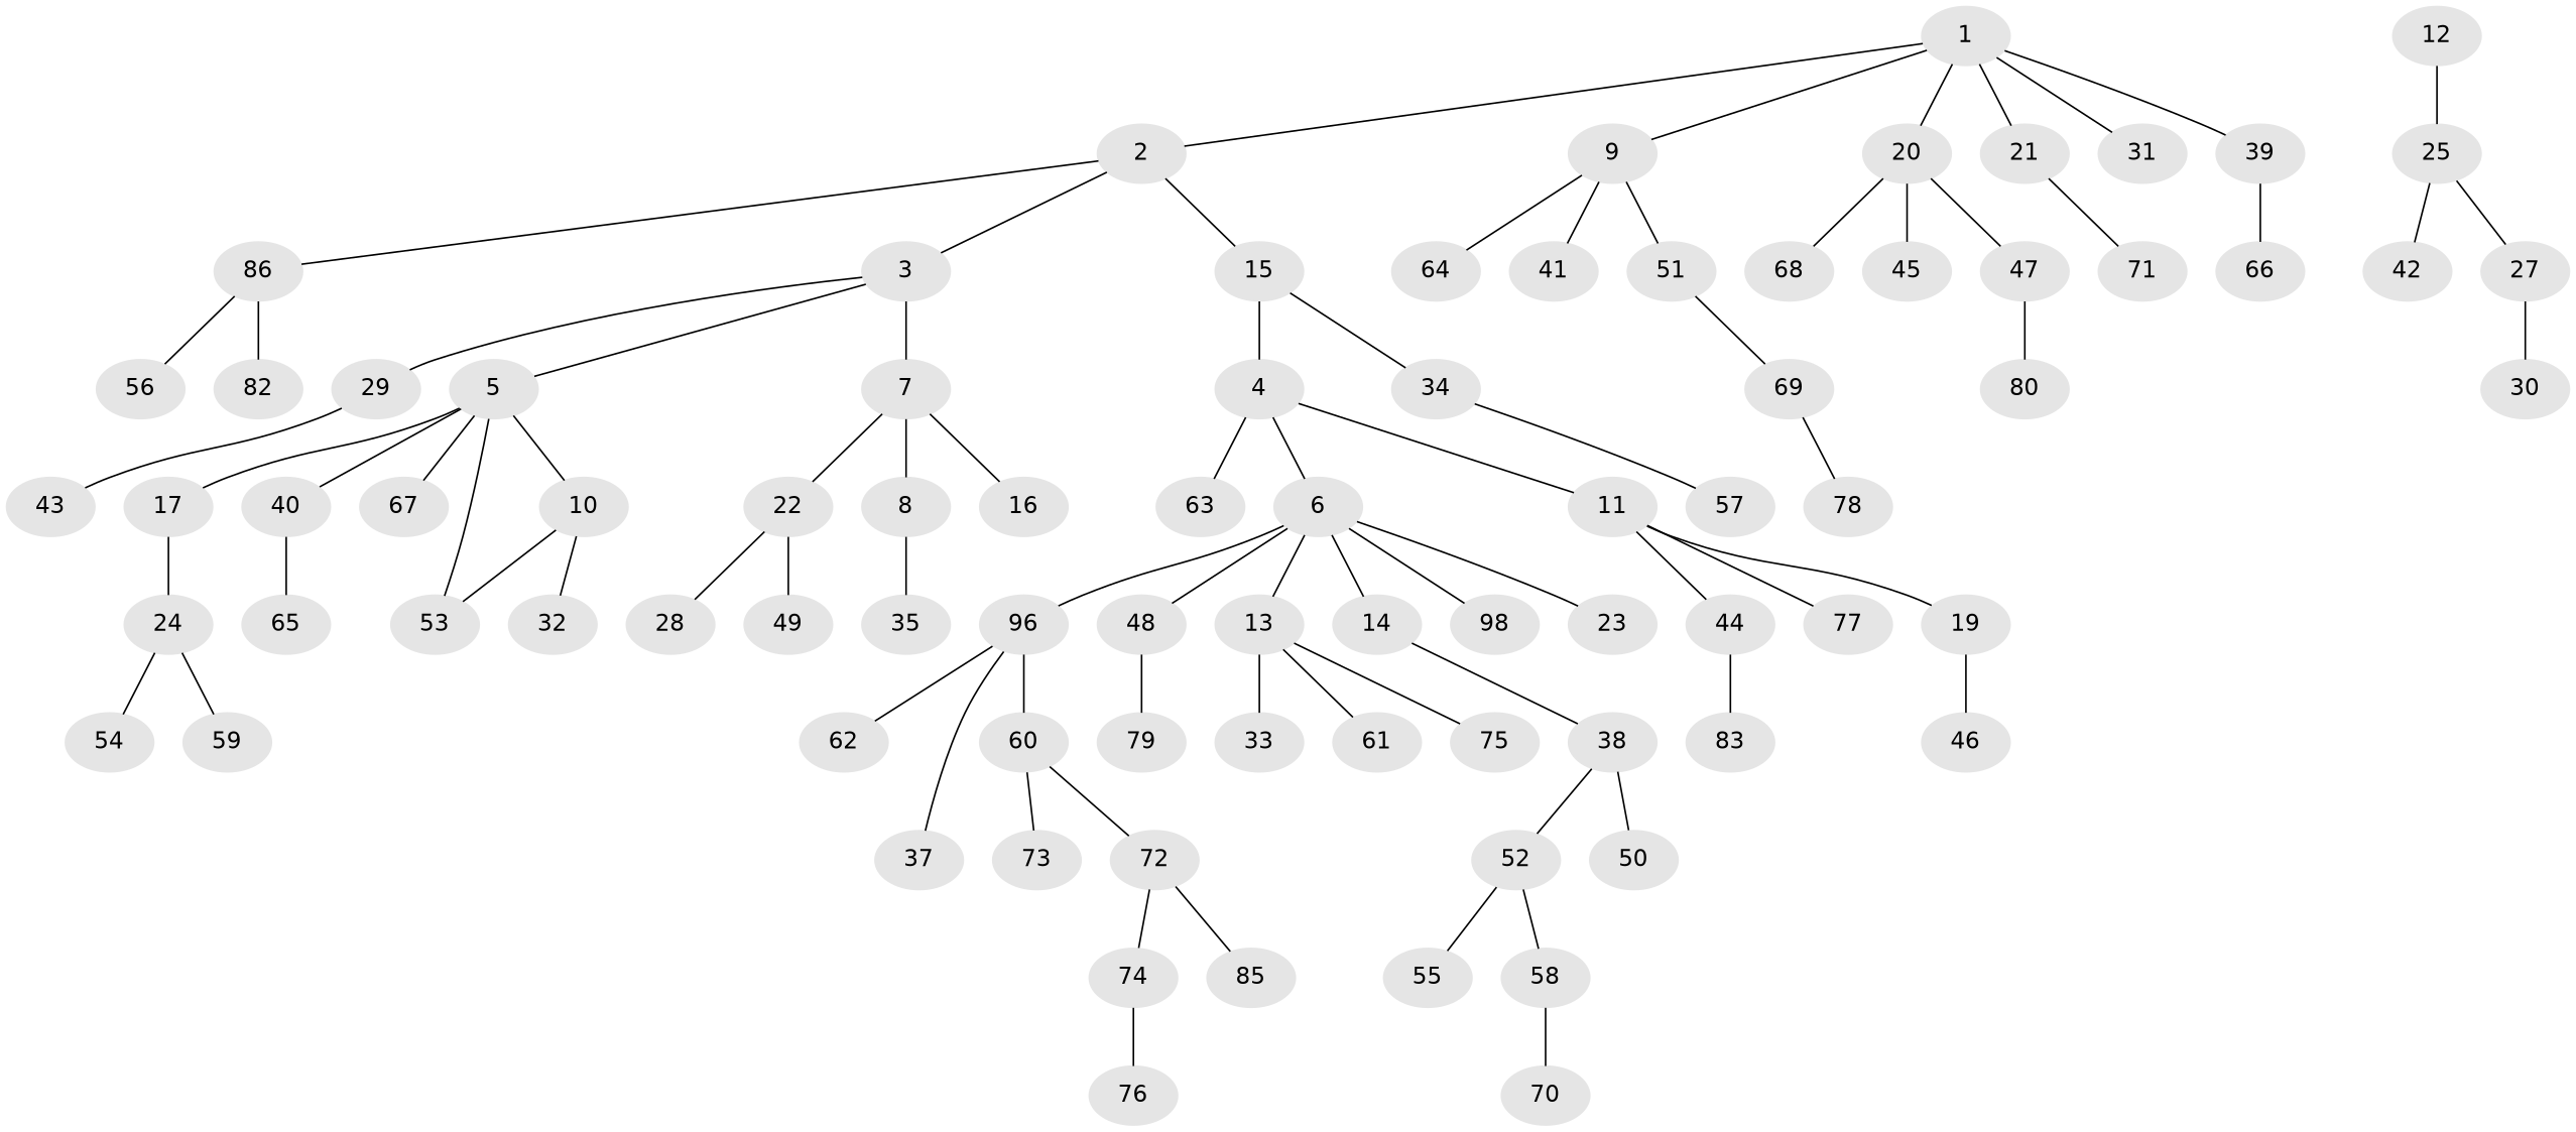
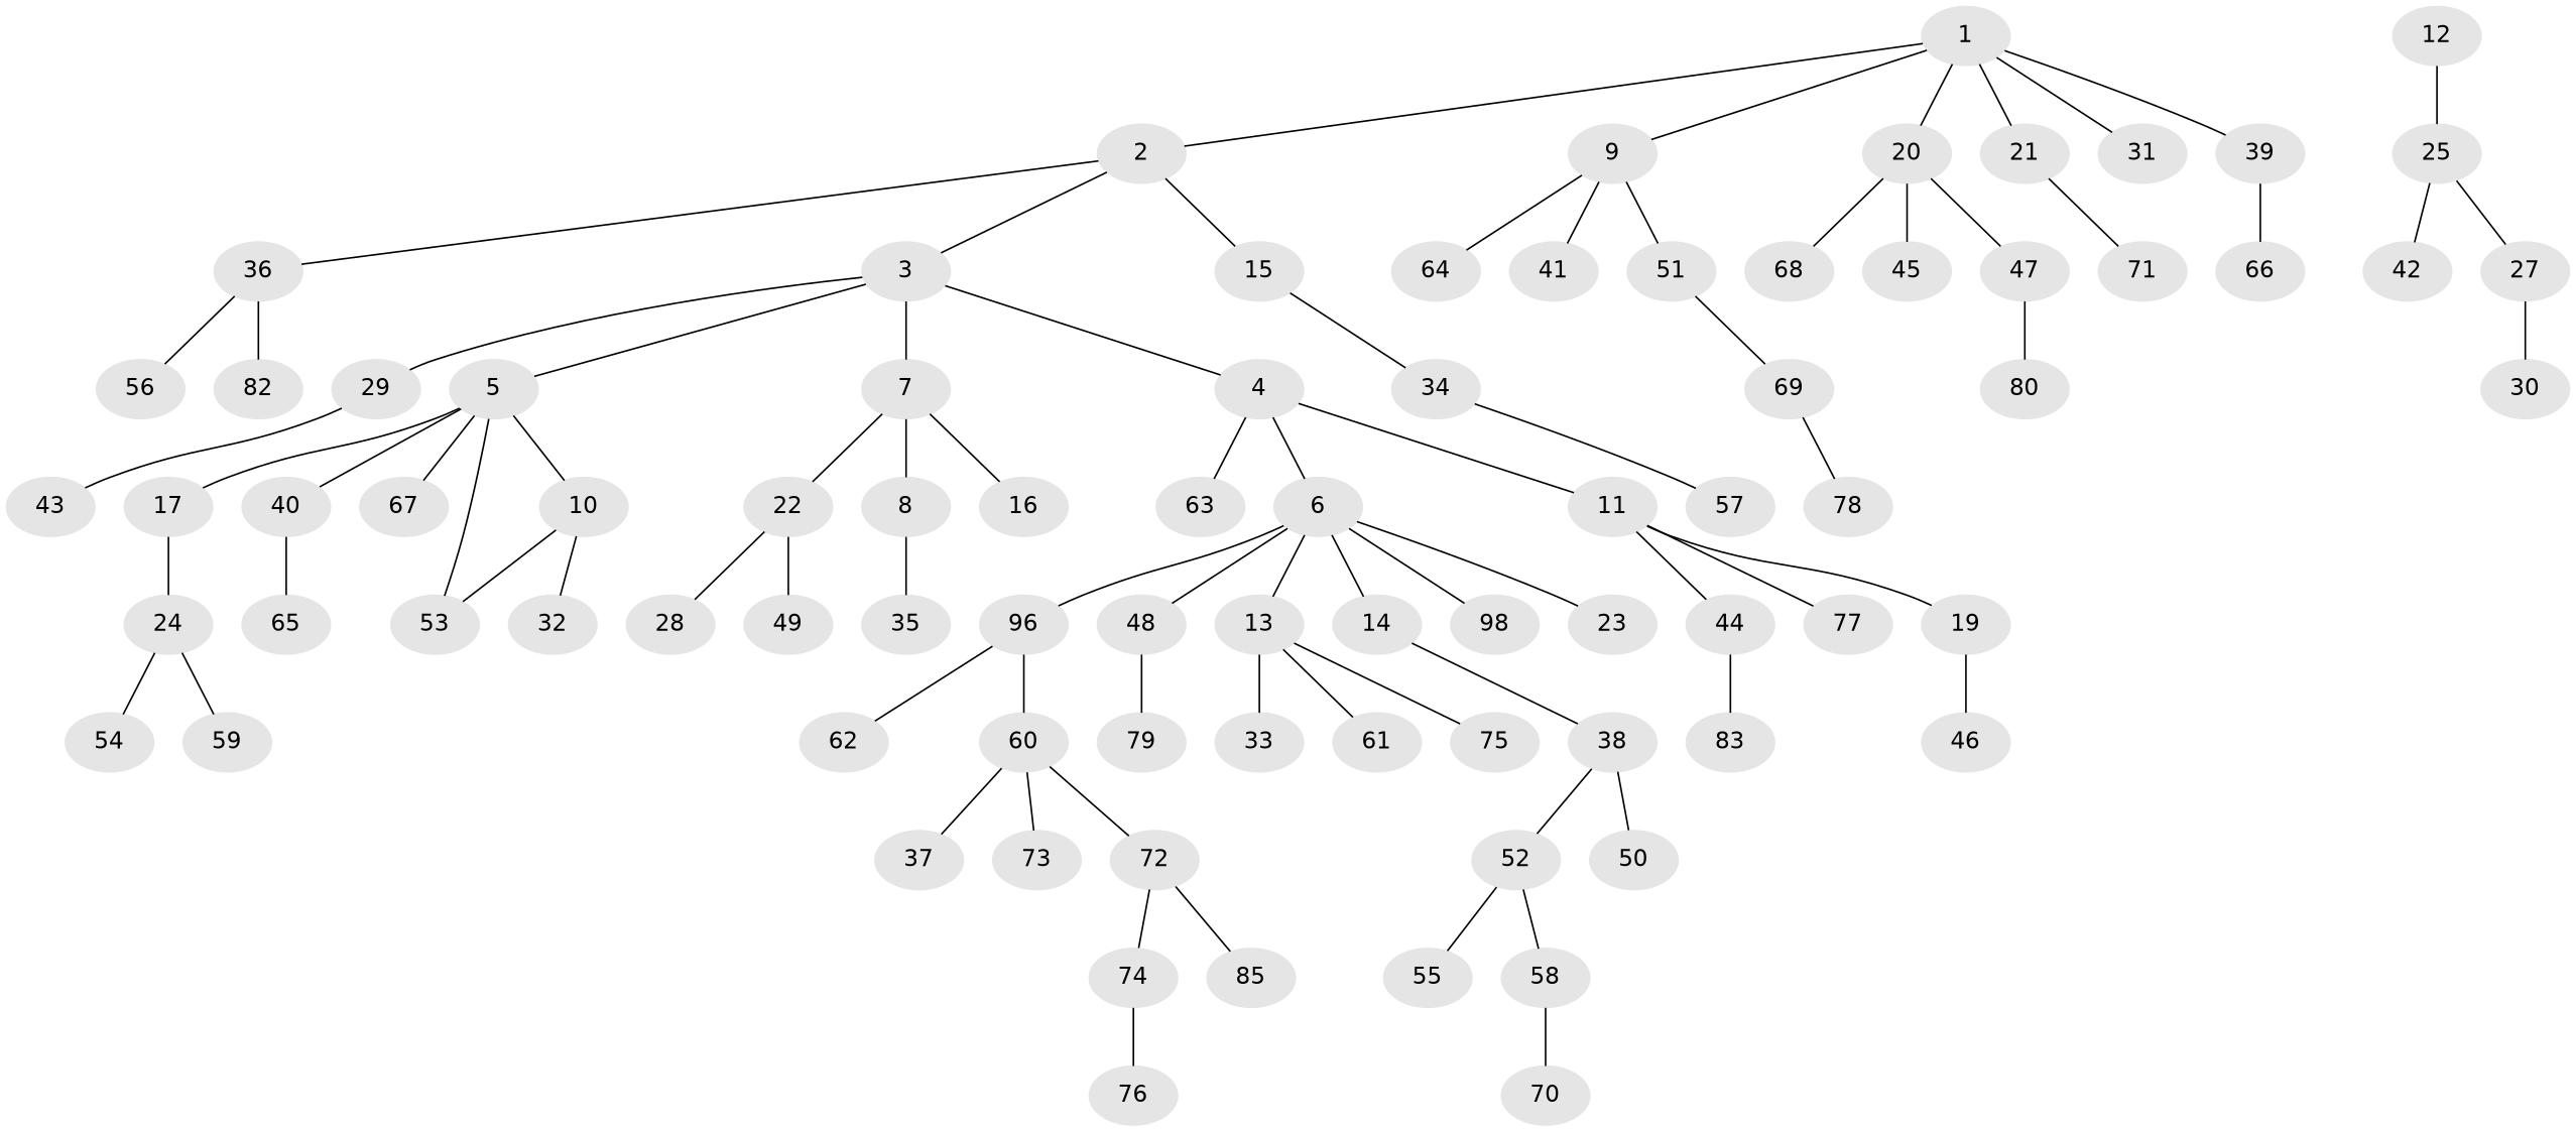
  graph {
    fontname="DejaVu Sans"
    node [color=gray90 fontname="DejaVu Sans" style=filled]
    edge [fontname="DejaVu Sans"]
    1
    2
    9
    20
    21
    31
    39
    3
    15
-   36 [label=86]
+   36
    41
    51
    64
    45
    47
    68
    71
    66
    4
    5
    7
    29
    34
    56
    82
    6
    11
    63
    10
    17
    40
    67
    53
    8
    16
    22
    43
    57
    13
    14
    n41 [label=98]
    23
    n43 [label=96]
    48
    19
    44
    77
    32
    12
    25
    24
    65
    33
    61
    75
    38
    37
    60
    62
    79
    35
    28
    49
    69
    46
    83
    42
    27
    50
    52
    54
    59
    80
    30
    72
    73
    55
    58
    78
    70
    74
    n82 [label=85]
    76
    1 -- 2
    1 -- 9
    1 -- 20
    1 -- 21
    1 -- 31
    1 -- 39
    2 -- 3
    2 -- 15
    2 -- 36
    9 -- 41
    9 -- 51
    9 -- 64
    20 -- 45
    20 -- 47
    20 -- 68
    21 -- 71
    39 -- 66
-   15 -- 4
+   3 -- 4
    3 -- 5
    3 -- 7
    3 -- 29
    15 -- 34
    36 -- 56
    36 -- 82
    51 -- 69
    47 -- 80
    4 -- 6
    4 -- 11
    4 -- 63
    5 -- 10
    5 -- 17
    5 -- 40
    5 -- 67
    5 -- 53
    7 -- 8
    7 -- 16
    7 -- 22
    29 -- 43
    34 -- 57
    6 -- 13
    6 -- 14
    6 -- n41
    6 -- 23
    6 -- n43
    6 -- 48
    11 -- 19
    11 -- 44
    11 -- 77
    10 -- 53
    10 -- 32
    17 -- 24
    40 -- 65
    8 -- 35
    22 -- 28
    22 -- 49
    13 -- 33
    13 -- 61
    13 -- 75
    14 -- 38
-   n43 -- 37
+   60 -- 37
    n43 -- 60
    n43 -- 62
    48 -- 79
    19 -- 46
    44 -- 83
    12 -- 25
    25 -- 42
    25 -- 27
    24 -- 54
    24 -- 59
    38 -- 50
    38 -- 52
    60 -- 72
    60 -- 73
    69 -- 78
    27 -- 30
    52 -- 55
    52 -- 58
    72 -- 74
    72 -- n82
    58 -- 70
    74 -- 76
  }
